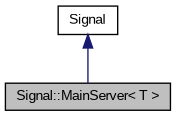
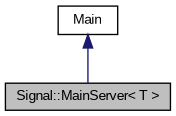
  digraph {
    fontname="Liberation Sans"
    node [color=black fontname="Liberation Sans" fontsize=10 shape=record style=filled]
    n1 [fillcolor=grey75 fontcolor=black height=0.2 label="Signal::MainServer\< T \>" width=0.4]
-   n2 [fillcolor=white height=0.2 label=Signal width=0.4]
+   n2 [fillcolor=white height=0.2 label=Main width=0.4]
    n2 -> n1 [color=midnightblue dir=back fontname="Liberation Sans" fontsize=10 labelfontname=Helvetica labelfontsize=10 style=solid]
  }
